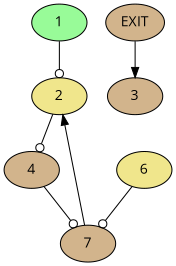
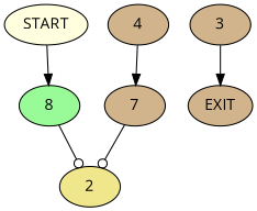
  digraph {
    fontname="Open Sans"
    node [fillcolor=tan fontname="Open Sans" style=filled]
    edge [arrowhead=normal fontname="Open Sans"]
-   1 [fillcolor=palegreen]
+   n1 [fillcolor=lightyellow label=START]
+   1 [fillcolor=palegreen label=8]
    2 [fillcolor=khaki]
-   6 [fillcolor=khaki]
    n5 [label=7]
    n6 [label=EXIT]
    4
    3
+   n1 -> 1
    1 -> 2 [arrowhead=odot]
-   2 -> 4 [arrowhead=odot]
-   6 -> n5 [arrowhead=odot]
-   n5 -> 2
-   4 -> n5 [arrowhead=odot]
-   n6 -> 3
+   n5 -> 2 [arrowhead=odot]
+   4 -> n5
+   3 -> n6
  }
